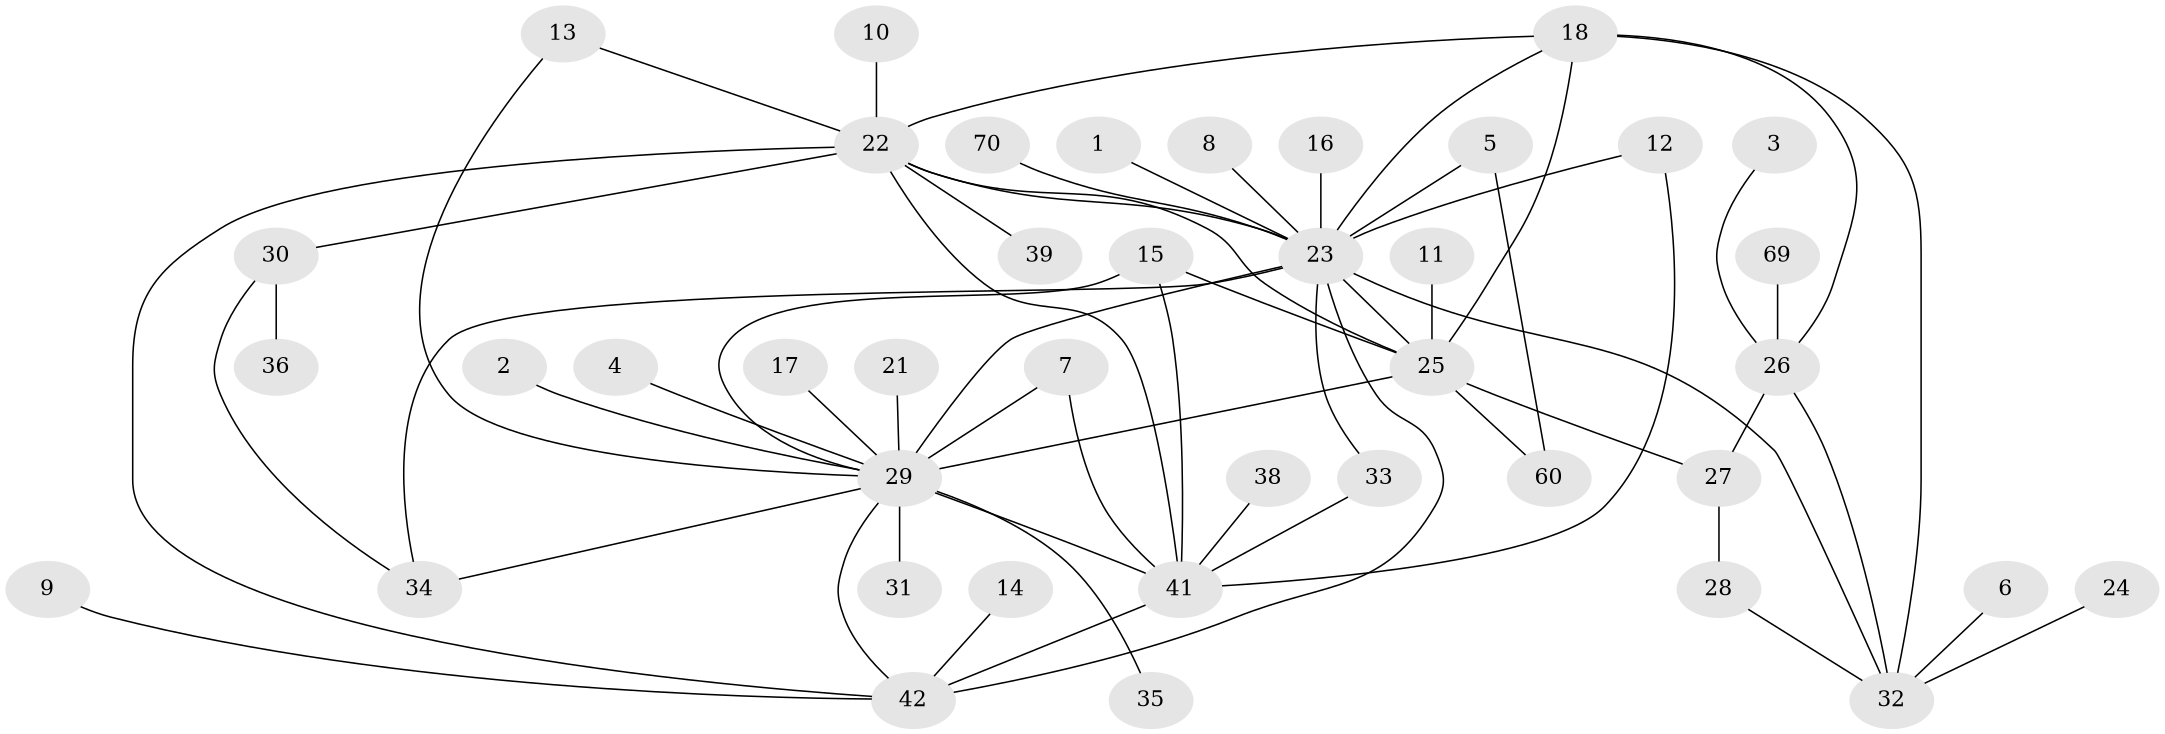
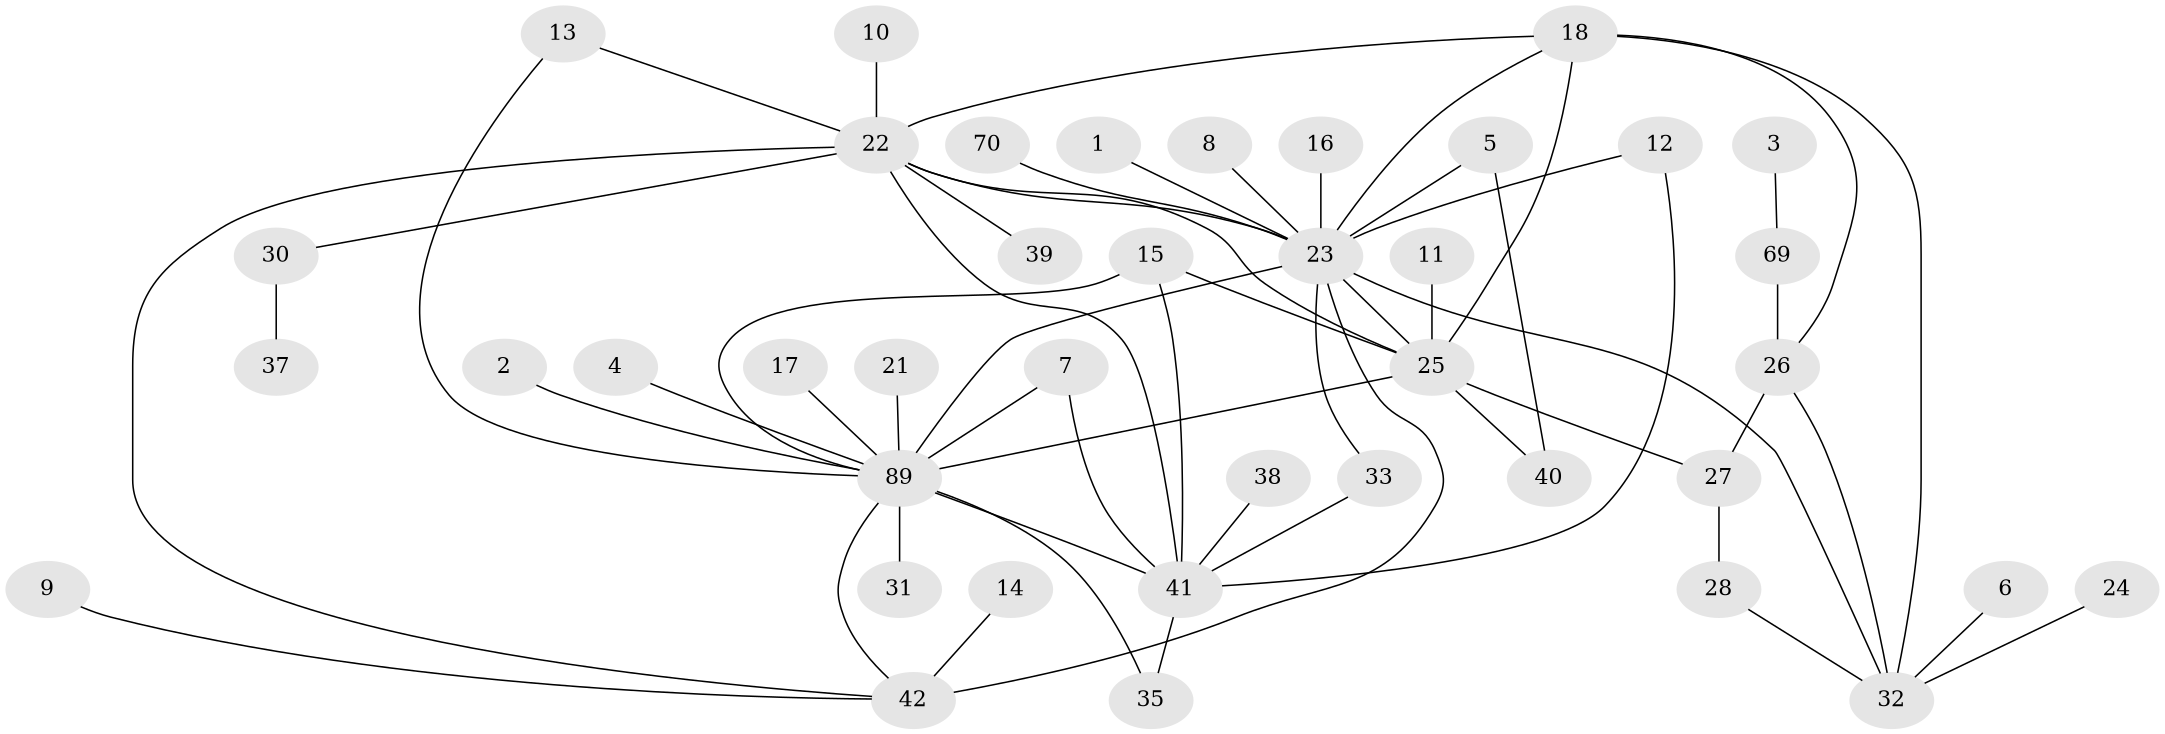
  graph {
    node [color=gray90 style=filled]
    edge [weight=1.0]
    1
    23
-   29
+   29 [label=89]
    32
    42
    25
    33
-   34
    2
    41
    31
    35
    3
    26
    27
    4
    5
-   40 [label=60]
+   40
    6
    7
    8
    9
    10
    22
    30
    39
    11
    12
    13
    14
    15
    16
    17
    18
    n35 [label=69]
    n36 [label=70]
    21
-   36
+   36 [label=37]
    24
    28
    38
    1 -- 23
    23 -- 29 [weight=4.0]
    23 -- 32
    23 -- 42
    23 -- 25 [weight=2.0]
    23 -- 33
-   23 -- 34
    29 -- 42
-   29 -- 34
    29 -- 41
    29 -- 31
    29 -- 35
    25 -- 29
    25 -- 27
    25 -- 40
    33 -- 41
    2 -- 29
-   41 -- 42
-   3 -- 26
+   41 -- 35
+   3 -- n35
    26 -- 32
    26 -- 27
    27 -- 28
    4 -- 29
    5 -- 23
    5 -- 40
    6 -- 32
    7 -- 29
    7 -- 41
    8 -- 23
    9 -- 42
    10 -- 22
    22 -- 23
    22 -- 42
    22 -- 25
    22 -- 41
    22 -- 30
    22 -- 39
-   30 -- 34
    30 -- 36
    11 -- 25
    12 -- 23
    12 -- 41
    13 -- 29
    13 -- 22
    14 -- 42
    15 -- 29
    15 -- 25 [weight=2.0]
    15 -- 41
    16 -- 23
    17 -- 29
    18 -- 23
    18 -- 32
    18 -- 25 [weight=3.0]
    18 -- 26
    18 -- 22 [weight=2.0]
    n35 -- 26
    n36 -- 23
    21 -- 29
    24 -- 32
    28 -- 32
    38 -- 41
  }
